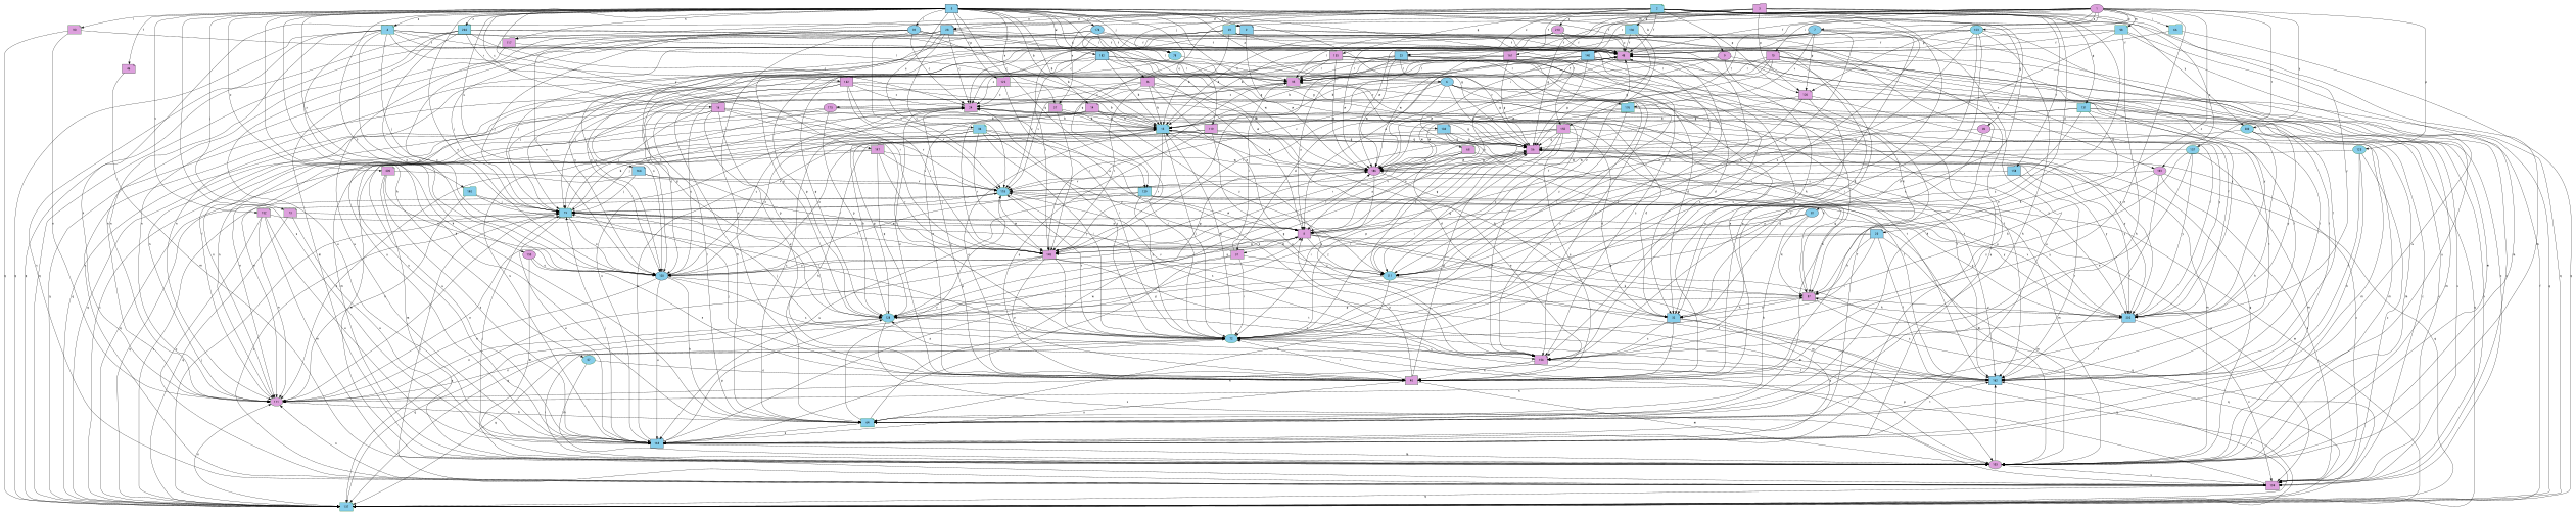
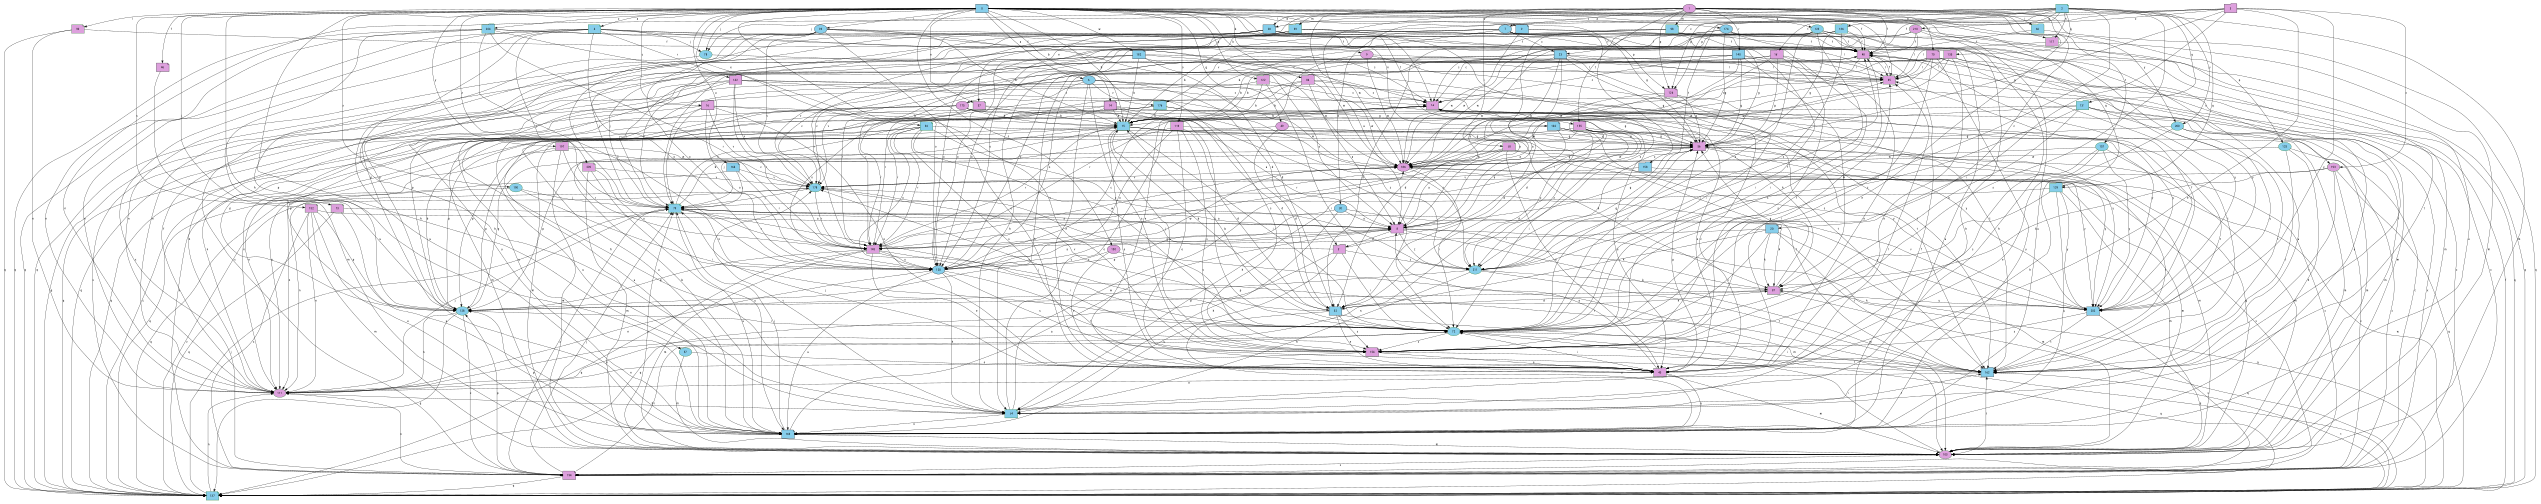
  strict digraph {
    fontname="Roboto Condensed"
    node [color=darkgreen fillcolor=skyblue fontname="Roboto Condensed" shape=note style=filled]
    edge [fontname="Roboto Condensed"]
    0 [color=black]
    4
    6 [color=black shape=ellipse]
    9 [color=black fillcolor=plum shape=ellipse]
    14 [color=black fillcolor=plum]
    15
    16 [color=black fillcolor=plum shape=folder]
    36
    37 [fillcolor=plum]
    46 [color=black fillcolor=plum]
    48 [fillcolor=plum]
    49 [color=black fillcolor=plum shape=ellipse]
    56 [color=black fillcolor=plum shape=folder]
    57 [shape=ellipse]
    64
    73 [fillcolor=plum]
    78 [shape=ellipse]
    86 [color=black fillcolor=plum shape=folder]
    90 [fillcolor=plum]
    91 [color=black]
    93 [color=black shape=ellipse]
    95 [fillcolor=plum]
    104 [color=black]
    n24 [fillcolor=plum label=117 shape=folder]
    119 [fillcolor=plum shape=folder]
    120 [color=black shape=ellipse]
    122 [fillcolor=plum shape=folder]
    129 [shape=folder]
    150 [color=black fillcolor=plum shape=ellipse]
    152 [fillcolor=plum]
    155 [fillcolor=plum shape=folder]
    164 [color=black]
-   169 [color=black shape=folder]
+   169 [color=black]
    174 [color=black shape=ellipse]
    182 [color=black]
-   190 [shape=folder]
+   190 [shape=ellipse]
    197 [fillcolor=plum shape=folder]
    204 [shape=folder]
    209 [fillcolor=plum]
    186 [color=black fillcolor=plum shape=ellipse]
    111 [fillcolor=plum shape=ellipse]
    193 [fillcolor=plum shape=ellipse]
    79
    137
    142 [color=black fillcolor=plum shape=folder]
    194 [color=black fillcolor=plum]
    40 [fillcolor=plum shape=folder]
    154 [color=black fillcolor=plum]
    31 [fillcolor=plum shape=folder]
    162 [color=black shape=folder]
    175 [color=black fillcolor=plum shape=ellipse]
    176 [shape=folder]
    103 [fillcolor=plum shape=ellipse]
    202 [color=black]
    211 [shape=ellipse]
    145 [fillcolor=plum shape=folder]
    32 [color=black]
    72 [shape=ellipse]
    128 [shape=ellipse]
    87 [fillcolor=plum]
    178 [shape=ellipse]
    24 [fillcolor=plum shape=folder]
    8 [color=black fillcolor=plum shape=folder]
    1 [color=black fillcolor=plum shape=ellipse]
    7 [color=black shape=ellipse]
    20 [color=black]
    28 [color=black]
    66 [shape=folder]
    68 [fillcolor=plum]
    70 [color=black fillcolor=plum]
    98
    99 [shape=folder]
    123 [shape=ellipse]
    125 [shape=ellipse]
    126 [color=black fillcolor=plum]
    140 [color=black shape=folder]
    157 [shape=ellipse]
    200 [shape=ellipse]
    23 [color=black]
    2
    30 [color=black shape=ellipse]
    131 [shape=folder]
    135 [fillcolor=plum shape=folder]
    136 [shape=folder]
    158 [color=black shape=folder]
    161 [color=black fillcolor=plum shape=folder]
    3 [color=black fillcolor=plum shape=folder]
    210 [fillcolor=plum shape=ellipse]
    0 -> 4 [label=a]
    0 -> 6 [label=a]
    0 -> 9 [label=b]
    0 -> 14 [label=b]
    0 -> 15 [label=b]
    0 -> 16 [label=c]
    0 -> 36 [label=e]
    0 -> 37 [label=e]
    0 -> 46 [label=f]
    0 -> 48 [label=f]
    0 -> 49 [label=g]
    0 -> 56 [label=g]
    0 -> 57 [label=h]
    0 -> 64 [label=h]
    0 -> 73 [label=j]
    0 -> 78 [label=j]
    0 -> 86 [label=k]
    0 -> 90 [label=l]
    0 -> 91 [label=l]
    0 -> 93 [label=l]
    0 -> 95 [label=l]
    0 -> 104 [label=n]
    0 -> n24 [label=n]
    0 -> 119 [label=o]
    0 -> 120 [label=o]
    0 -> 122 [label=p]
    0 -> 129 [label=q]
    0 -> 150 [label=s]
    0 -> 152 [label=s]
    0 -> 155 [label=t]
    0 -> 164 [label=u]
    0 -> 169 [label=u]
    0 -> 174 [label=v]
    0 -> 182 [label=w]
    0 -> 190 [label=x]
    0 -> 197 [label=y]
    0 -> 204 [label=z]
    0 -> 209 [label=z]
    4 -> 48 [label=f]
    4 -> 64 [label=h]
    4 -> 78 [label=j]
    4 -> 120 [label=o]
    4 -> 186 [label=w]
    4 -> 111 [label=n]
    4 -> 193 [label=x]
    4 -> 79 [label=j]
    4 -> 137 [label=q]
    4 -> 142 [label=r]
    4 -> 194 [label=x]
    6 -> 56 [label=g]
    6 -> 64 [label=h]
    6 -> 194 [label=x]
    6 -> 40 [label=e]
    6 -> 154 [label=s]
    6 -> 31 [label=d]
    6 -> 162 [label=t]
    6 -> 175 [label=v]
    6 -> 176 [label=v]
    9 -> 95 [label=l]
    9 -> 186 [label=w]
    9 -> 40 [label=e]
    9 -> 162 [label=t]
    14 -> 15 [label=b]
    14 -> 111 [label=n]
    14 -> 103 [label=m]
    14 -> 202 [label=y]
    14 -> 211 [label=z]
    14 -> 145 [label=r]
    14 -> 32 [label=d]
    15 -> 56 [label=g]
    15 -> 40 [label=e]
    15 -> 154 [label=s]
    15 -> 162 [label=t]
    15 -> 145 [label=r]
    15 -> 72 [label=i]
    15 -> 128 [label=p]
    15 -> 87 [label=k]
    16 -> 15 [label=b]
    16 -> 120 [label=o]
    16 -> 79 [label=j]
    16 -> 137 [label=q]
    16 -> 40 [label=e]
    16 -> 72 [label=i]
    16 -> 128 [label=p]
    16 -> 178 [label=v]
    36 -> 56 [label=g]
    36 -> 120 [label=o]
    36 -> 169 [label=u]
    36 -> 111 [label=n]
    36 -> 154 [label=s]
    36 -> 211 [label=z]
    36 -> 145 [label=r]
    36 -> 72 [label=i]
    37 -> 15 [label=b]
    37 -> 169 [label=u]
    37 -> 145 [label=r]
    37 -> 72 [label=i]
    46 -> 103 [label=m]
    48 -> 95 [label=l]
    48 -> 186 [label=w]
    48 -> 79 [label=j]
    48 -> 194 [label=x]
    49 -> 56 [label=g]
    49 -> 103 [label=m]
    49 -> 32 [label=d]
    56 -> 186 [label=w]
    56 -> 194 [label=x]
    56 -> 103 [label=m]
    56 -> 202 [label=y]
    56 -> 72 [label=i]
    56 -> 128 [label=p]
    57 -> 40 [label=e]
    57 -> 103 [label=m]
    64 -> 95 [label=l]
    64 -> 169 [label=u]
    64 -> 186 [label=w]
    64 -> 162 [label=t]
    64 -> 178 [label=v]
    64 -> 24 [label=c]
    73 -> 169 [label=u]
    73 -> 137 [label=q]
    73 -> 8 [label=a]
    78 -> 154 [label=s]
    78 -> 128 [label=p]
    86 -> 15 [label=b]
    86 -> 120 [label=o]
    86 -> 186 [label=w]
    86 -> 162 [label=t]
    86 -> 145 [label=r]
    86 -> 24 [label=c]
    86 -> 8 [label=a]
    90 -> 48 [label=f]
    90 -> 111 [label=n]
    90 -> 137 [label=q]
    91 -> 48 [label=f]
    91 -> 120 [label=o]
    91 -> 186 [label=w]
    91 -> 202 [label=y]
    93 -> 15 [label=b]
    93 -> 48 [label=f]
    93 -> 120 [label=o]
    93 -> 169 [label=u]
    93 -> 79 [label=j]
    93 -> 40 [label=e]
    93 -> 32 [label=d]
    93 -> 178 [label=v]
    93 -> 24 [label=c]
    95 -> 48 [label=f]
    95 -> 145 [label=r]
    95 -> 24 [label=c]
    104 -> 56 [label=g]
    104 -> 111 [label=n]
    104 -> 202 [label=y]
    104 -> 211 [label=z]
    104 -> 8 [label=a]
    n24 -> 95 [label=l]
    n24 -> 103 [label=m]
    119 -> 56 [label=g]
    119 -> 120 [label=o]
    119 -> 79 [label=j]
    119 -> 40 [label=e]
    119 -> 154 [label=s]
    119 -> 32 [label=d]
    120 -> 64 [label=h]
    120 -> 169 [label=u]
    120 -> 186 [label=w]
    120 -> 111 [label=n]
    120 -> 154 [label=s]
    120 -> 162 [label=t]
    120 -> 24 [label=c]
    120 -> 8 [label=a]
    122 -> 15 [label=b]
    122 -> 137 [label=q]
    122 -> 72 [label=i]
    122 -> 24 [label=c]
    129 -> 169 [label=u]
    129 -> 79 [label=j]
    129 -> 103 [label=m]
    129 -> 202 [label=y]
    129 -> 72 [label=i]
    150 -> 120 [label=o]
    150 -> 40 [label=e]
    150 -> 103 [label=m]
    152 -> 169 [label=u]
    152 -> 111 [label=n]
    152 -> 194 [label=x]
    152 -> 103 [label=m]
+   152 -> 128 [label=p]
    152 -> 8 [label=a]
    155 -> 56 [label=g]
    155 -> 64 [label=h]
    155 -> 40 [label=e]
    155 -> 103 [label=m]
    155 -> 211 [label=z]
    155 -> 145 [label=r]
    155 -> 32 [label=d]
    155 -> 72 [label=i]
    155 -> 128 [label=p]
    164 -> 111 [label=n]
    164 -> 79 [label=j]
    164 -> 145 [label=r]
    164 -> 178 [label=v]
    169 -> 15 [label=b]
    169 -> 48 [label=f]
    169 -> 79 [label=j]
    169 -> 103 [label=m]
    169 -> 128 [label=p]
    169 -> 8 [label=a]
    174 -> 48 [label=f]
    174 -> 56 [label=g]
    174 -> 95 [label=l]
    174 -> 137 [label=q]
    174 -> 194 [label=x]
    174 -> 202 [label=y]
    182 -> 15 [label=b]
    182 -> 95 [label=l]
    182 -> 169 [label=u]
    182 -> 186 [label=w]
    182 -> 79 [label=j]
    182 -> 162 [label=t]
    182 -> 178 [label=v]
    182 -> 8 [label=a]
    190 -> 111 [label=n]
    190 -> 79 [label=j]
    190 -> 72 [label=i]
    197 -> 186 [label=w]
    197 -> 137 [label=q]
    197 -> 103 [label=m]
    197 -> 145 [label=r]
    197 -> 128 [label=p]
    197 -> 178 [label=v]
    204 -> 48 [label=f]
    204 -> 120 [label=o]
    204 -> 169 [label=u]
    204 -> 111 [label=n]
    204 -> 137 [label=q]
    204 -> 154 [label=s]
    204 -> 145 [label=r]
    204 -> 24 [label=c]
    209 -> 120 [label=o]
    209 -> 169 [label=u]
    209 -> 103 [label=m]
    209 -> 178 [label=v]
    186 -> 56 [label=g]
    186 -> 194 [label=x]
    186 -> 103 [label=m]
    186 -> 72 [label=i]
    186 -> 178 [label=v]
    111 -> 48 [label=f]
    111 -> 64 [label=h]
    111 -> 79 [label=j]
    193 -> 137 [label=q]
    193 -> 194 [label=x]
    193 -> 162 [label=t]
    193 -> 87 [label=k]
    193 -> 178 [label=v]
    79 -> 15 [label=b]
    79 -> 120 [label=o]
    79 -> 169 [label=u]
    79 -> 194 [label=x]
    79 -> 202 [label=y]
    79 -> 145 [label=r]
    79 -> 24 [label=c]
    79 -> 8 [label=a]
    137 -> 48 [label=f]
    137 -> 186 [label=w]
    137 -> 111 [label=n]
    137 -> 79 [label=j]
    137 -> 162 [label=t]
    137 -> 178 [label=v]
    137 -> 24 [label=c]
    142 -> 169 [label=u]
    142 -> 111 [label=n]
    142 -> 137 [label=q]
    142 -> 202 [label=y]
    142 -> 145 [label=r]
    142 -> 87 [label=k]
    142 -> 178 [label=v]
    142 -> 24 [label=c]
    194 -> 111 [label=n]
    194 -> 79 [label=j]
    194 -> 137 [label=q]
    194 -> 72 [label=i]
    194 -> 128 [label=p]
    194 -> 24 [label=c]
    40 -> 56 [label=g]
    40 -> 169 [label=u]
    40 -> 79 [label=j]
    40 -> 103 [label=m]
    40 -> 72 [label=i]
    40 -> 24 [label=c]
    40 -> 8 [label=a]
    154 -> 95 [label=l]
    154 -> 111 [label=n]
    154 -> 40 [label=e]
    154 -> 162 [label=t]
    31 -> 95 [label=l]
    31 -> 169 [label=u]
    31 -> 79 [label=j]
    31 -> 137 [label=q]
    31 -> 211 [label=z]
    31 -> 72 [label=i]
    162 -> 111 [label=n]
    162 -> 72 [label=i]
    175 -> 15 [label=b]
    175 -> 169 [label=u]
    175 -> 111 [label=n]
    175 -> 128 [label=p]
    175 -> 8 [label=a]
    176 -> 15 [label=b]
    176 -> 186 [label=w]
    176 -> 137 [label=q]
    176 -> 194 [label=x]
    176 -> 211 [label=z]
    103 -> 56 [label=g]
    103 -> 79 [label=j]
    103 -> 194 [label=x]
    103 -> 162 [label=t]
    103 -> 72 [label=i]
    202 -> 48 [label=f]
    202 -> 95 [label=l]
    202 -> 194 [label=x]
    202 -> 154 [label=s]
    202 -> 162 [label=t]
    202 -> 87 [label=k]
    202 -> 178 [label=v]
    211 -> 48 [label=f]
    211 -> 56 [label=g]
    211 -> 64 [label=h]
    211 -> 162 [label=t]
    211 -> 128 [label=p]
    211 -> 87 [label=k]
    145 -> 120 [label=o]
    145 -> 186 [label=w]
    145 -> 137 [label=q]
    145 -> 40 [label=e]
    145 -> 162 [label=t]
    145 -> 103 [label=m]
    145 -> 72 [label=i]
    145 -> 128 [label=p]
    32 -> 15 [label=b]
    32 -> 169 [label=u]
    32 -> 137 [label=q]
    32 -> 40 [label=e]
    32 -> 154 [label=s]
    32 -> 87 [label=k]
    32 -> 178 [label=v]
    72 -> 15 [label=b]
    72 -> 48 [label=f]
    72 -> 111 [label=n]
    72 -> 79 [label=j]
    72 -> 137 [label=q]
    72 -> 154 [label=s]
    72 -> 178 [label=v]
    72 -> 24 [label=c]
    128 -> 15 [label=b]
    128 -> 56 [label=g]
    128 -> 111 [label=n]
    128 -> 137 [label=q]
    128 -> 194 [label=x]
    128 -> 72 [label=i]
    87 -> 56 [label=g]
    87 -> 137 [label=q]
    87 -> 202 [label=y]
    87 -> 32 [label=d]
    87 -> 128 [label=p]
    178 -> 79 [label=j]
    178 -> 137 [label=q]
    178 -> 154 [label=s]
-   178 -> 202 [label=y]
+   175 -> 202 [label=y]
    178 -> 145 [label=r]
    24 -> 15 [label=b]
    24 -> 56 [label=g]
    24 -> 40 [label=e]
    24 -> 162 [label=t]
    8 -> 56 [label=g]
    8 -> 120 [label=o]
    8 -> 137 [label=q]
    8 -> 31 [label=d]
    8 -> 103 [label=m]
    8 -> 211 [label=z]
    8 -> 145 [label=g]
    8 -> 87 [label=k]
    1 -> 37 [label=e]
    1 -> 48 [label=f]
    1 -> 155 [label=t]
    1 -> 186 [label=w]
    1 -> 40 [label=e]
    1 -> 8 [label=a]
    1 -> 7 [label=a]
    1 -> 20 [label=c]
    1 -> 28 [label=d]
    1 -> 66 [label=i]
    1 -> 68 [label=i]
    1 -> 70 [label=i]
    1 -> 98 [label=m]
    1 -> 99 [label=m]
    1 -> 123 [label=p]
    1 -> 125 [label=p]
    1 -> 126 [label=p]
    1 -> 140 [label=r]
    1 -> 157 [label=t]
    1 -> 200 [label=y]
    7 -> 15 [label=b]
    7 -> 169 [label=u]
    7 -> 111 [label=n]
    7 -> 154 [label=s]
    7 -> 176 [label=v]
    7 -> 211 [label=z]
    7 -> 128 [label=p]
    7 -> 126 [label=p]
    7 -> 23 [label=c]
    20 -> 111 [label=n]
    20 -> 162 [label=t]
    20 -> 103 [label=m]
    20 -> 145 [label=r]
    20 -> 72 [label=i]
    20 -> 87 [label=k]
    28 -> 48 [label=f]
    28 -> 56 [label=g]
    28 -> 111 [label=n]
    28 -> 79 [label=j]
    28 -> 128 [label=p]
    28 -> 178 [label=v]
    28 -> 24 [label=c]
    66 -> 48 [label=f]
    66 -> 137 [label=q]
    68 -> 186 [label=w]
    68 -> 40 [label=e]
    68 -> 202 [label=y]
    68 -> 145 [label=r]
    68 -> 8 [label=a]
    70 -> 15 [label=b]
    70 -> 95 [label=l]
    70 -> 169 [label=u]
    70 -> 186 [label=w]
    70 -> 137 [label=q]
    70 -> 154 [label=s]
    70 -> 162 [label=t]
    70 -> 145 [label=r]
    98 -> 48 [label=f]
    98 -> 64 [label=h]
    98 -> 120 [label=o]
    98 -> 169 [label=u]
    98 -> 103 [label=m]
    98 -> 8 [label=a]
-   99 -> 15 [label=b]
    99 -> 48 [label=f]
    99 -> 120 [label=o]
    99 -> 79 [label=j]
    99 -> 211 [label=z]
    99 -> 145 [label=r]
    99 -> 72 [label=i]
    123 -> 48 [label=f]
    123 -> 64 [label=h]
    123 -> 186 [label=w]
    123 -> 162 [label=t]
    123 -> 211 [label=z]
    123 -> 32 [label=d]
    123 -> 72 [label=i]
    123 -> 24 [label=c]
    125 -> 64 [label=h]
    125 -> 186 [label=w]
    125 -> 194 [label=x]
    125 -> 162 [label=t]
    126 -> 56 [label=g]
    126 -> 202 [label=y]
    126 -> 32 [label=d]
    126 -> 8 [label=a]
    140 -> 15 [label=b]
    140 -> 56 [label=g]
    140 -> 64 [label=h]
    140 -> 95 [label=l]
    140 -> 194 [label=x]
    140 -> 87 [label=k]
    140 -> 24 [label=c]
    140 -> 8 [label=a]
    157 -> 186 [label=w]
    157 -> 40 [label=e]
    157 -> 154 [label=s]
    157 -> 103 [label=m]
    157 -> 202 [label=y]
    200 -> 56 [label=g]
    200 -> 64 [label=h]
    200 -> 103 [label=m]
    200 -> 202 [label=y]
    23 -> 56 [label=g]
    23 -> 95 [label=l]
    23 -> 169 [label=u]
    23 -> 186 [label=w]
    23 -> 79 [label=j]
    23 -> 145 [label=r]
    23 -> 32 [label=d]
    23 -> 72 [label=i]
    23 -> 8 [label=a]
    2 -> 48 [label=f]
    2 -> 78 [label=j]
    2 -> n24 [label=n]
    2 -> 129 [label=q]
    2 -> 154 [label=s]
    2 -> 103 [label=m]
    2 -> 72 [label=i]
    2 -> 28 [label=d]
    2 -> 126 [label=p]
    2 -> 200 [label=y]
    2 -> 23 [label=c]
    2 -> 30 [label=d]
    2 -> 131 [label=q]
    2 -> 135 [label=q]
    2 -> 136 [label=q]
    2 -> 158 [label=t]
    2 -> 161 [label=t]
    30 -> 64 [label=h]
    30 -> 128 [label=p]
    30 -> 87 [label=k]
    30 -> 8 [label=a]
    131 -> 15 [label=b]
    131 -> 186 [label=w]
    131 -> 194 [label=x]
    131 -> 162 [label=t]
    131 -> 103 [label=m]
    131 -> 211 [label=z]
    131 -> 87 [label=k]
    135 -> 95 [label=l]
    135 -> 120 [label=o]
    135 -> 186 [label=w]
    135 -> 40 [label=e]
    135 -> 162 [label=t]
    135 -> 103 [label=m]
    135 -> 178 [label=v]
    136 -> 48 [label=f]
    136 -> 56 [label=g]
    136 -> 120 [label=o]
    136 -> 137 [label=q]
    136 -> 211 [label=z]
    136 -> 24 [label=c]
    158 -> 162 [label=t]
    158 -> 178 [label=v]
    161 -> 56 [label=g]
    161 -> 95 [label=l]
    161 -> 40 [label=e]
    161 -> 154 [label=s]
    161 -> 32 [label=d]
    161 -> 128 [label=p]
    161 -> 178 [label=v]
    3 -> 56 [label=g]
    3 -> 120 [label=o]
    3 -> 111 [label=n]
    3 -> 193 [label=x]
    3 -> 40 [label=e]
    3 -> 202 [label=y]
    3 -> 72 [label=i]
    3 -> 126 [label=p]
    3 -> 210 [label=z]
    210 -> 15 [label=b]
    210 -> 48 [label=f]
    210 -> 64 [label=h]
    210 -> 95 [label=l]
    210 -> 169 [label=u]
    210 -> 186 [label=w]
  }
